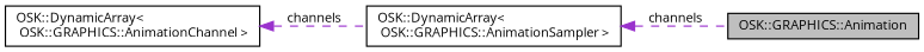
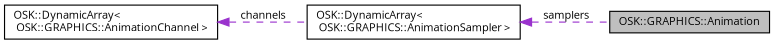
  digraph {
    fontname="Open Sans"
    rankdir=LR
    node [color=black fillcolor=white fontname="Open Sans" fontsize=10 shape=record style=filled]
    edge [color=darkorchid3 dir=back fontname="Open Sans" fontsize=10 labelfontname=Helvetica labelfontsize=10 style=dashed]
    n1 [fillcolor=grey75 fontcolor=black height=0.2 label="OSK::GRAPHICS::Animation" width=0.4]
    n2 [height=0.2 label="OSK::DynamicArray\<\l OSK::GRAPHICS::AnimationSampler \>" width=0.4]
    n3 [height=0.2 label="OSK::DynamicArray\<\l OSK::GRAPHICS::AnimationChannel \>" width=0.4]
-   n2 -> n1 [label=" channels"]
+   n2 -> n1 [label=" samplers"]
    n3 -> n2 [label=" channels"]
  }
